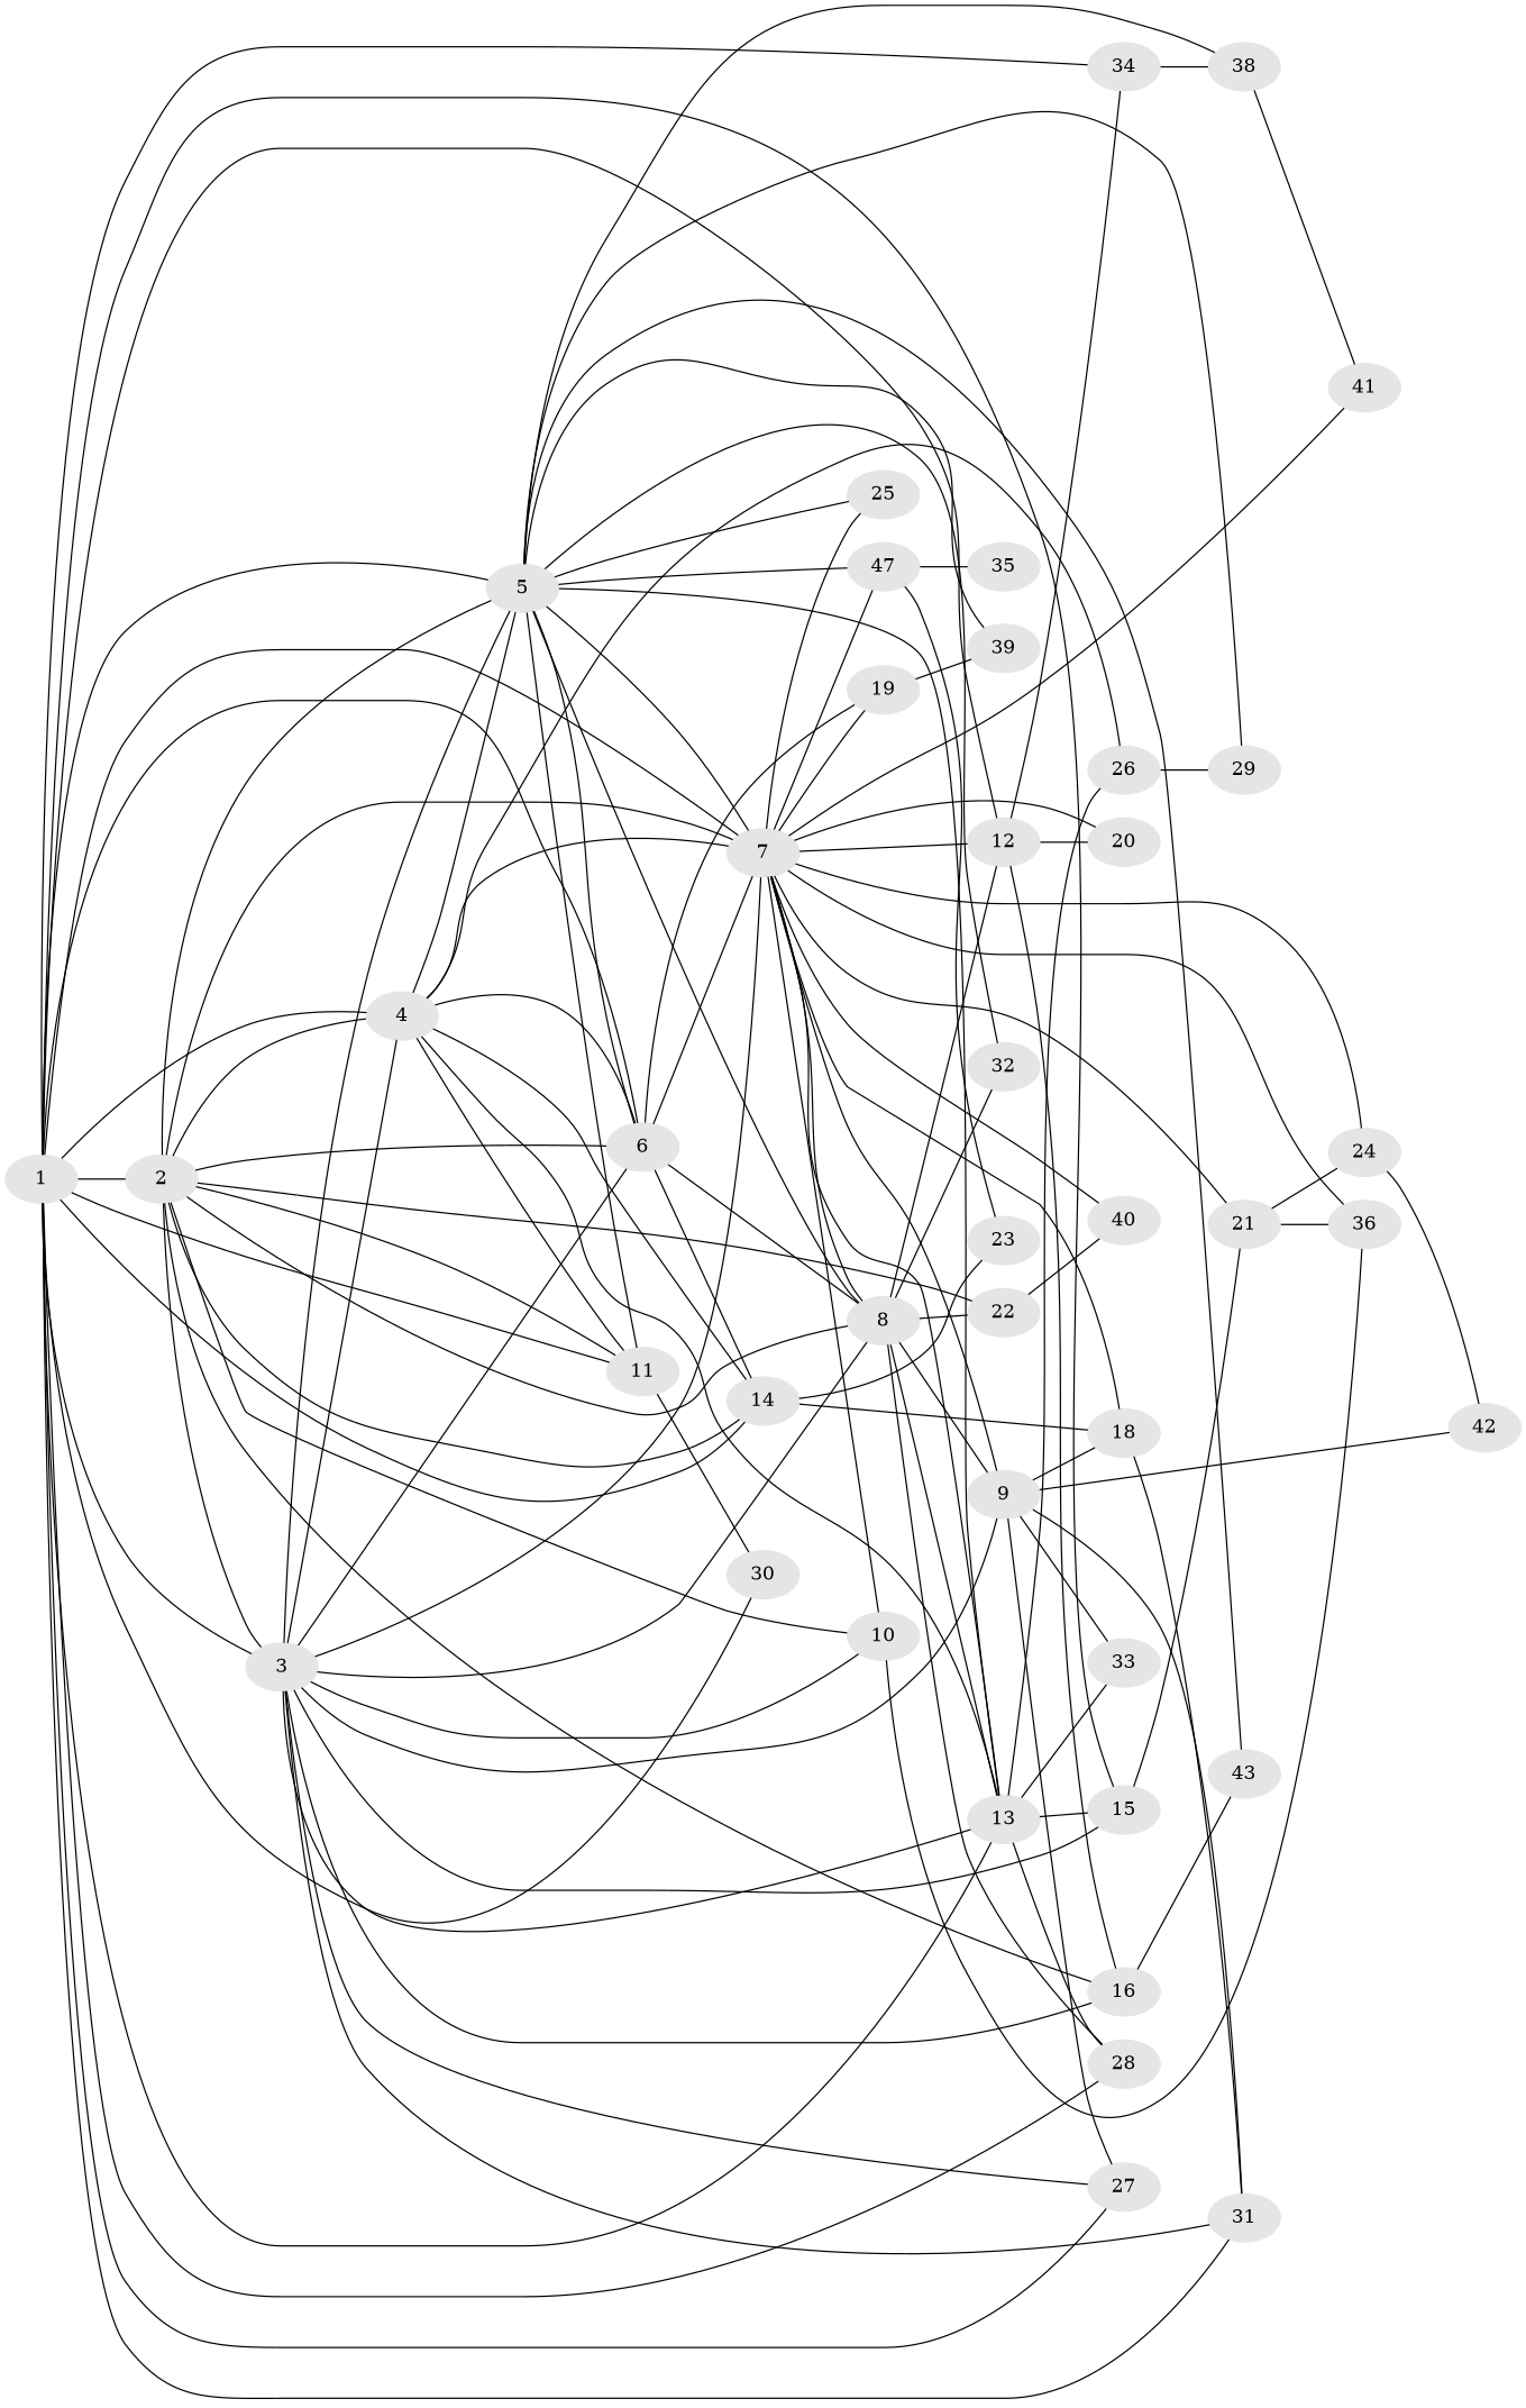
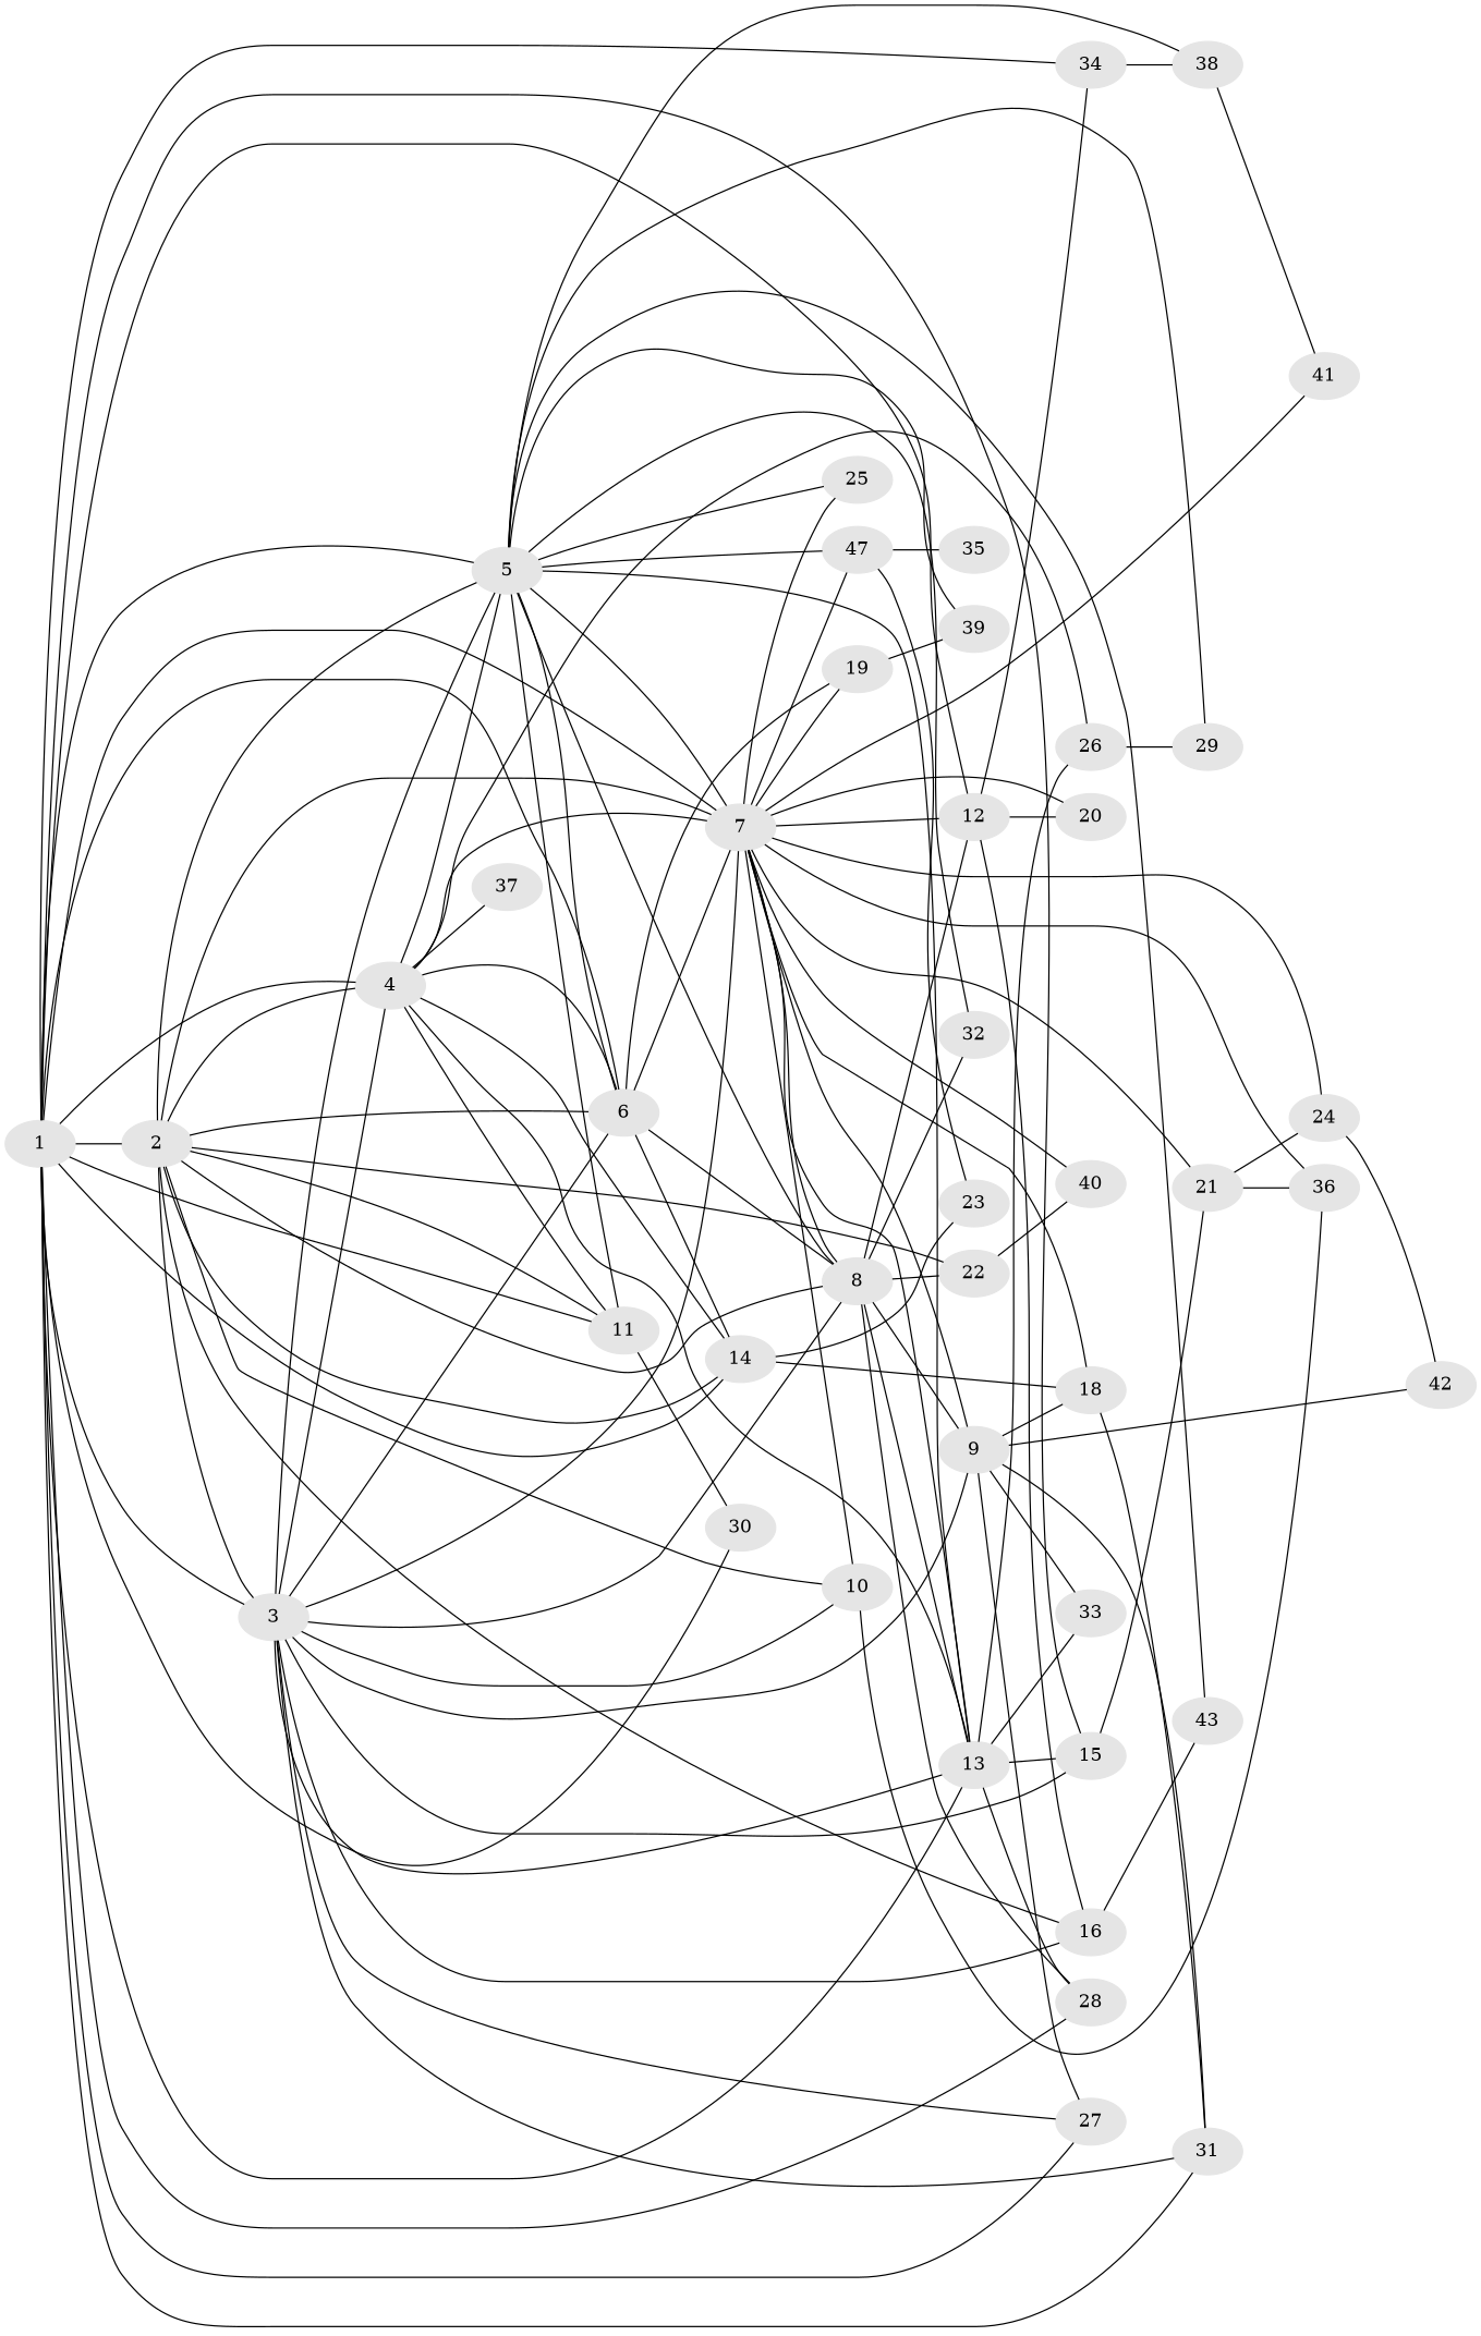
  graph {
    rankdir=LR
    node [color=gray90 style=filled]
    edge [weight=1.0]
    1
    2
    3
    4
    5
    6
    7
    11
    12
    13
    14
    15
    27
    28
    30
    31
    34
    8
    10
    16
    22
    9
    26
+   37
    n25 [label=47]
    25
    29
    32
    38
    39
    43
    19
    18
    20
    21
    24
    36
    40
    41
    33
    23
    42
    35
    1 -- 2 [weight=3.0]
    1 -- 3 [weight=2.0]
    1 -- 4
    1 -- 5 [weight=2.0]
    1 -- 6
    1 -- 7 [weight=2.0]
    1 -- 11
    1 -- 12
    1 -- 13
    1 -- 14
    1 -- 15
    1 -- 27
    1 -- 28
    1 -- 30
    1 -- 31
    1 -- 34
    2 -- 3 [weight=4.0]
    2 -- 4 [weight=3.0]
    2 -- 5 [weight=2.0]
    2 -- 6 [weight=2.0]
    2 -- 7 [weight=4.0]
    2 -- 11
    2 -- 14
    2 -- 8
    2 -- 10 [weight=3.0]
    2 -- 16
    2 -- 22
    3 -- 4 [weight=2.0]
    3 -- 5 [weight=3.0]
    3 -- 6 [weight=3.0]
    3 -- 7 [weight=4.0]
    3 -- 13 [weight=5.0]
    3 -- 15
    3 -- 27
    3 -- 31
    3 -- 8
    3 -- 10
    3 -- 16 [weight=4.0]
    3 -- 9
    4 -- 5
    4 -- 6
    4 -- 7 [weight=2.0]
    4 -- 11
    4 -- 13
    4 -- 14
    4 -- 26
+   4 -- 37
    5 -- 6
    5 -- 7 [weight=2.0]
    5 -- 11
    5 -- 13
    5 -- 8
    5 -- n25
    5 -- 25
    5 -- 29
    5 -- 32
    5 -- 38
    5 -- 39
    5 -- 43
    6 -- 7 [weight=3.0]
    6 -- 14
    6 -- 8 [weight=9.0]
    6 -- 19
    7 -- 12
    7 -- 13
    7 -- 8
    7 -- 10
    7 -- 9
    7 -- n25
    7 -- 25
    7 -- 19 [weight=2.0]
    7 -- 18
    7 -- 20
    7 -- 21
    7 -- 24
    7 -- 36
    7 -- 40
    7 -- 41
    11 -- 30
    12 -- 34
    12 -- 16
    12 -- 20
    13 -- 15
    13 -- 28
    13 -- 26
    13 -- 33
    14 -- 18
    14 -- 23
    15 -- 21
    34 -- 38
    8 -- 12 [weight=2.0]
    8 -- 13
    8 -- 28
    8 -- 22
    8 -- 9 [weight=3.0]
    8 -- 32
    10 -- 36
    16 -- 43
    22 -- 40
    9 -- 27
    9 -- 31
    9 -- 18
    9 -- 33
    9 -- 42
    26 -- 29
    n25 -- 23
    n25 -- 35
    38 -- 41
    19 -- 39
    18 -- 31
    21 -- 24
    21 -- 36
    24 -- 42
  }
